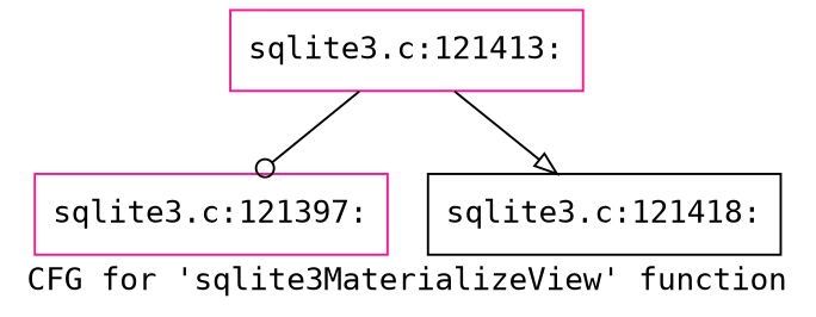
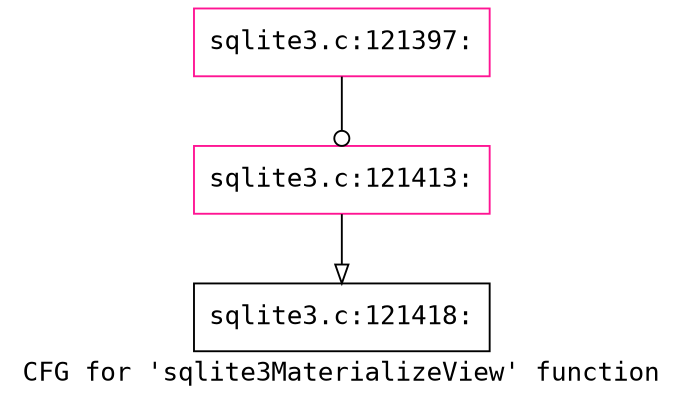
  digraph {
    fontname="DejaVu Sans Mono"
    label="CFG for 'sqlite3MaterializeView' function"
    node [color=deeppink fontname="DejaVu Sans Mono" shape=record]
    edge [fontname="DejaVu Sans Mono" style=solid]
    n1 [label="{sqlite3.c:121397:}"]
    n2 [label="{sqlite3.c:121413:}"]
    n3 [color=black label="{sqlite3.c:121418:}"]
-   n2 -> n1 [arrowhead=odot]
+   n1 -> n2 [arrowhead=odot]
    n2 -> n3 [arrowhead=onormal]
  }
